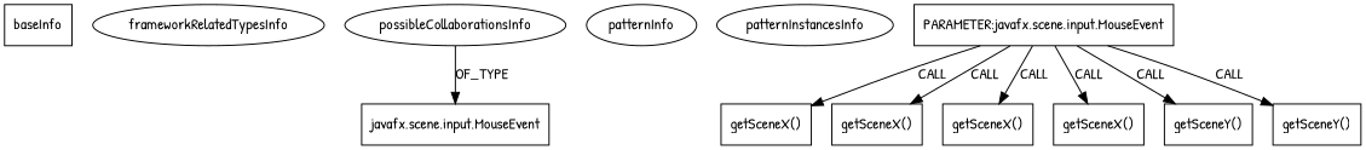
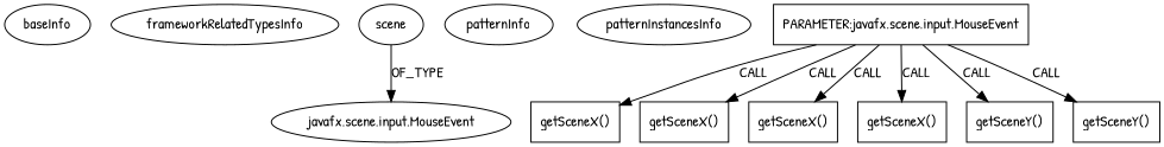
  digraph {
    fontname="Patrick Hand"
    node [fontname="Patrick Hand" isFrameworkType=false vertexType=INSIDE_CALL shape=box]
    edge [fontname="Patrick Hand"]
-   baseInfo [category=pattern graphId=264 isAnonymous=false possibleRelation=false isFrameworkType="" vertexType=""]
+   baseInfo [category=pattern graphId=264 isAnonymous=false possibleRelation=false isFrameworkType="" vertexType="" shape=""]
    frameworkRelatedTypesInfo [isFrameworkType="" vertexType="" shape=""]
-   possibleCollaborationsInfo [isFrameworkType="" vertexType="" shape=""]
-   n4 [label="javafx.scene.input.MouseEvent" vertexType=FRAMEWORK_CLASS_TYPE]
+   possibleCollaborationsInfo [label=scene isFrameworkType="" vertexType="" shape=""]
+   n4 [label="javafx.scene.input.MouseEvent" vertexType=FRAMEWORK_CLASS_TYPE shape=""]
    patternInfo [frequency=2.0 patternRootClient=null isFrameworkType="" vertexType="" shape=""]
    patternInstancesInfo [0="mrempala-sp~/mrempala-sp/sp-master/src/application/VcPtVisualSchematicView.java~void drawUniverseVisual()~3692" 1="indysvision-EatWorldEditor~/indysvision-EatWorldEditor/EatWorldEditor-master/src/com/indyvision/eatworld/editor/handlers/BorderHandler.java~BorderHandler~3192" isFrameworkType="" vertexType="" shape=""]
    n7 [label="PARAMETER:javafx.scene.input.MouseEvent" vertexType=PARAMETER_DECLARATION]
    n8 [label="getSceneX()"]
    n9 [label="getSceneX()"]
    n10 [label="getSceneX()"]
    n11 [label="getSceneX()"]
    n12 [label="getSceneY()"]
    n13 [label="getSceneY()"]
    possibleCollaborationsInfo -> n4 [label=OF_TYPE]
    n7 -> n8 [label=CALL]
    n7 -> n9 [label=CALL]
    n7 -> n10 [label=CALL]
    n7 -> n11 [label=CALL]
    n7 -> n12 [label=CALL]
    n7 -> n13 [label=CALL]
  }
